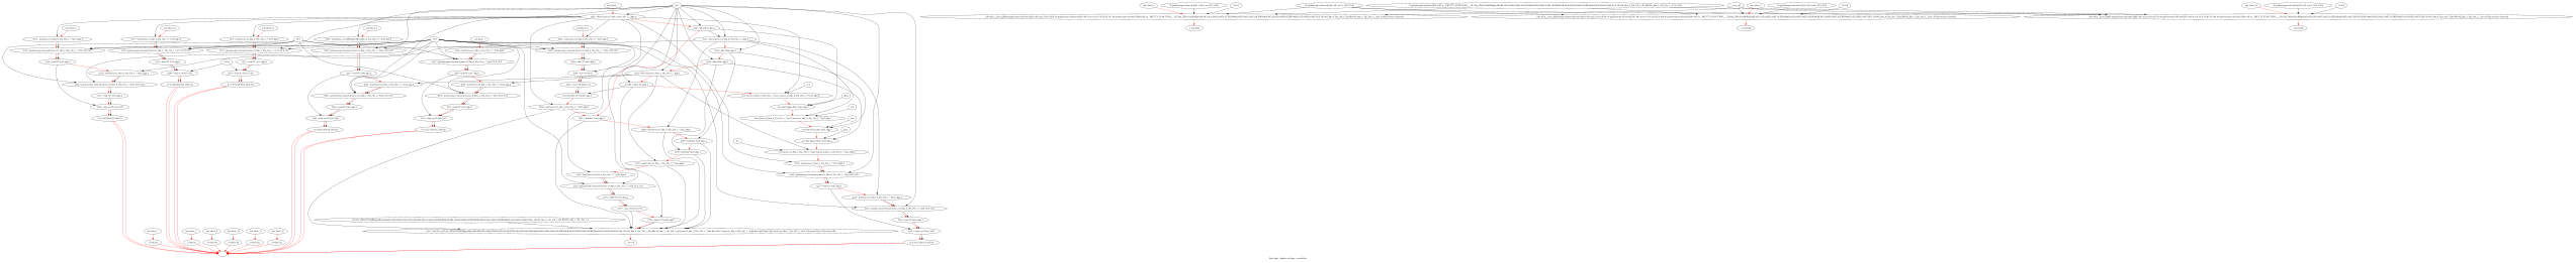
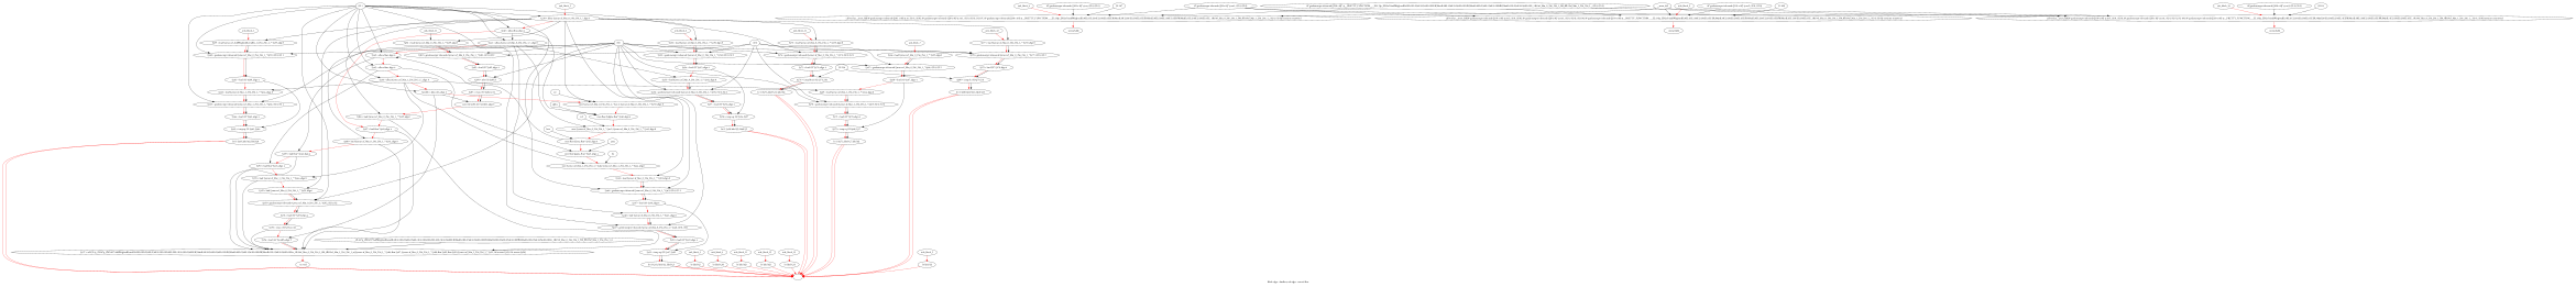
  digraph {
    compound=true
    fontname="EB Garamond"
    label="Black edges - dataflow, red edges - control flow"
    node [fontname="EB Garamond"]
    edge [fontname="EB Garamond"]
    n1 [label="  %t39 = alloca %struct.xf_Mat_0_256_256_1_*, align 8"]
    n2 [label="  %t40 = alloca float, align 4"]
    n3 [label="  store %struct.xf_Mat_0_256_256_1_* %src1, %struct.xf_Mat_0_256_256_1_** %t39, align 8"]
    n4 [label="  %t45 = load %struct.xf_Mat_0_256_256_1_** %t39, align 8"]
    n5 [label="  %t52 = load %struct.xf_Mat_0_256_256_1_** %t39, align 8"]
    n6 [label="%t59 = load %struct.xf_AddWeightedKernelILi_0_256_256_1_** %t39, align 8"]
    n7 [label="  %t73 = load %struct.xf_Mat_0_256_256_1_** %t39, align 8"]
    n8 [label="  %t77 = load %struct.xf_Mat_0_256_256_1_** %t39, align 8"]
    n9 [label="  %t81 = load %struct.xf_Mat_0_256_256_1_** %t39, align 8"]
    n10 [label="  %t86 = load %struct.xf_Mat_0_256_256_1_** %t39, align 8"]
    n11 [label="  %t92 = load %struct.xf_Mat_0_256_256_1_** %t39, align 8"]
    n12 [label="  %t41 = alloca %struct.xf_Mat_0_256_256_1_*, align 8"]
    n13 [label="  store float %alpha, float* %t40, align 4"]
    n14 [label="  %t87 = load float* %t40, align 4"]
    n15 [label="  %t46 = getelementptr inbounds %struct.xf_Mat_0_256_256_1_* %t45, i32 0, i32 1"]
    n16 [label="  %t53 = getelementptr inbounds %struct.xf_Mat_0_256_256_1_* %t52, i32 0, i32 2"]
    n17 [label="  %t60 = getelementptr inbounds %struct.xf_Mat_0_256_256_1_* %t59, i32 0, i32 1"]
    n18 [label="  %t66 = load %struct.xf_Mat_0_256_256_1_** %t39, align 8"]
    n19 [label="  %t67 = getelementptr inbounds %struct.xf_Mat_0_256_256_1_* %t66, i32 0, i32 2"]
    n20 [label="  %t74 = getelementptr inbounds %struct.xf_Mat_0_256_256_1_* %t73, i32 0, i32 1"]
    n21 [label="  %t78 = getelementptr inbounds %struct.xf_Mat_0_256_256_1_* %t77, i32 0, i32 2"]
    n22 [label="  %t82 = getelementptr inbounds %struct.xf_Mat_0_256_256_1_* %t81, i32 0, i32 2"]
    n23 [label="  %t97 = call i32 @_ZL167p_ZN2xf17AddWeightedKernelILi0ELi1ELi256ELi256ELi1ELi1ELi0ELi2ELi1ELi5ELi256EEER3MatILi0ELi256ELi256ELi1EEfR3MatILi0ELi256ELi256ELi1EEffR3MatILi1ELi256ELi256ELi1EEtt_1R19xf_Mat_0_256_256_1_fS0_ffR19xf_Mat_1_256_256_1_tt(%struct.xf_Mat_0_256_256_1_* %t86, float %t87, %struct.xf_Mat_0_256_256_1_* %t88, float %t89, float %t90, %struct.xf_Mat_1_256_256_1_* %t91, i16 zeroext %t95, i16 zeroext %t96)"]
    n24 [label="  %t93 = getelementptr inbounds %struct.xf_Mat_0_256_256_1_* %t92, i32 0, i32 1"]
    n25 [label="  %t42 = alloca float, align 4"]
    n26 [label="  store %struct.xf_Mat_0_256_256_1_* %src2, %struct.xf_Mat_0_256_256_1_** %t41, align 8"]
    n27 [label="  %t48 = load %struct.xf_Mat_0_256_256_1_** %t41, align 8"]
    n28 [label="  %t55 = load %struct.xf_Mat_0_256_256_1_** %t41, align 8"]
    n29 [label="  %t88 = load %struct.xf_Mat_0_256_256_1_** %t41, align 8"]
    n30 [label="  %t43 = alloca float, align 4"]
    n31 [label="  store float %beta, float* %t42, align 4"]
    n32 [label="  %t89 = load float* %t42, align 4"]
    n33 [label="  %t49 = getelementptr inbounds %struct.xf_Mat_0_256_256_1_* %t48, i32 0, i32 1"]
    n34 [label="  %t56 = getelementptr inbounds %struct.xf_Mat_0_256_256_1_* %t55, i32 0, i32 2"]
    n35 [label="  %t44 = alloca %struct.xf_Mat_1_256_256_1_*, align 8"]
    n36 [label="  store float %gama, float* %t43, align 4"]
    n37 [label="  %t90 = load float* %t43, align 4"]
    n38 [label="  %width = alloca i16, align 2"]
    n39 [label="  store %struct.xf_Mat_1_256_256_1_* %dst, %struct.xf_Mat_1_256_256_1_** %t44, align 8"]
    n40 [label="  %t62 = load %struct.xf_Mat_1_256_256_1_** %t44, align 8"]
    n41 [label="  %t69 = load %struct.xf_Mat_1_256_256_1_** %t44, align 8"]
    n42 [label="  %t91 = load %struct.xf_Mat_1_256_256_1_** %t44, align 8"]
    n43 [label="  store i16 %t85, i16* %width, align 2"]
    n44 [label="  %t96 = load i16* %width, align 2"]
    n45 [label="  %t63 = getelementptr inbounds %struct.xf_Mat_1_256_256_1_* %t62, i32 0, i32 1"]
    n46 [label="  %t70 = getelementptr inbounds %struct.xf_Mat_1_256_256_1_* %t69, i32 0, i32 2"]
    n47 [label="  %t47 = load i32* %t46, align 4"]
    n48 [label="  %t51 = icmp eq i32 %t47, %t50"]
    n49 [label="  br i1 %t51, label %1, label %3"]
    n50 [label="  %t50 = load i32* %t49, align 4"]
    ""
    unk_block_1
    "i32 1"
    n54 [label="  %t61 = load i32* %t60, align 4"]
    n55 [label="  %t64 = load i32* %t63, align 4"]
    n56 [label="  %t75 = load i32* %t74, align 4"]
    n57 [label="  %t94 = load i32* %t93, align 4"]
    src1
    alpha
    src2
    beta
    gama
    dst
    "i32 0"
    n65 [label="  %t84 = ashr i32 %t83, 0"]
    n66 [label="  %t54 = load i32* %t53, align 4"]
    n67 [label="  %t57 = load i32* %t56, align 4"]
    n68 [label="  %t68 = load i32* %t67, align 4"]
    n69 [label="  %t71 = load i32* %t70, align 4"]
    n70 [label="  %t79 = load i32* %t78, align 4"]
    n71 [label="  %t83 = load i32* %t82, align 4"]
    n72 [label="  %t85 = trunc i32 %t84 to i16"]
    n73 [label="  %t58 = icmp eq i32 %t54, %t57"]
    n74 [label="  br i1 %t58, label %2, label %3"]
    unk_block_2
    "i32 2"
    n77 [label="  br label %5"]
    unk_block_3
    n79 [label="  call void @__assert_fail(i8* getelementptr inbounds ([101 x i8]* @.str, i32 0, i32 0), i8* getelementptr inbounds ([20 x i8]* @.str1, i32 0, i32 0), i32 107, i8* getelementptr inbounds ([250 x i8]* @__PRETTY_FUNCTION__._ZL133p_ZN2xf11addWeightedILi0ELi1ELi256ELi256ELi1EEER3MatILi0ELi256ELi256ELi1EEfR3MatILi0ELi256ELi256ELi1EEffR3MatILi1ELi256ELi256ELi1EE_1R19xf_Mat_0_256_256_1_fS0_ffR19xf_Mat_1_256_256_1_, i32 0, i32 0)) noreturn nounwind"]
    n80 [label="  unreachable"]
    unk_block_4
    "i8* getelementptr inbounds ([101 x i8]* @.str, i32 0, i32 0)"
    "i8* getelementptr inbounds ([20 x i8]* @.str1, i32 0, i32 0)"
    n84 [label="  call void @__assert_fail(i8* getelementptr inbounds ([105 x i8]* @.str2, i32 0, i32 0), i8* getelementptr inbounds ([20 x i8]* @.str1, i32 0, i32 0), i32 108, i8* getelementptr inbounds ([250 x i8]* @__PRETTY_FUNCTION__._ZL133p_ZN2xf11addWeightedILi0ELi1ELi256ELi256ELi1EEER3MatILi0ELi256ELi256ELi1EEfR3MatILi0ELi256ELi256ELi1EEffR3MatILi1ELi256ELi256ELi1EE_1R19xf_Mat_0_256_256_1_fS0_ffR19xf_Mat_1_256_256_1_, i32 0, i32 0)) noreturn nounwind"]
    n85 [label="  call void @__assert_fail(i8* getelementptr inbounds ([100 x i8]* @.str3, i32 0, i32 0), i8* getelementptr inbounds ([20 x i8]* @.str1, i32 0, i32 0), i32 109, i8* getelementptr inbounds ([250 x i8]* @__PRETTY_FUNCTION__._ZL133p_ZN2xf11addWeightedILi0ELi1ELi256ELi256ELi1EEER3MatILi0ELi256ELi256ELi1EEfR3MatILi0ELi256ELi256ELi1EEffR3MatILi1ELi256ELi256ELi1EE_1R19xf_Mat_0_256_256_1_fS0_ffR19xf_Mat_1_256_256_1_, i32 0, i32 0)) noreturn nounwind"]
    n86 [label="  unreachable"]
    n87 [label="  unreachable"]
    "i32 107"
    "i8* getelementptr inbounds ([250 x i8]* @__PRETTY_FUNCTION__._ZL133p_ZN2xf11addWeightedILi0ELi1ELi256ELi256ELi1EEER3MatILi0ELi256ELi256ELi1EEfR3MatILi0ELi256ELi256ELi1EEffR3MatILi1ELi256ELi256ELi1EE_1R19xf_Mat_0_256_256_1_fS0_ffR19xf_Mat_1_256_256_1_, i32 0, i32 0)"
    __assert_fail
    n91 [label="  br label %5"]
    unk_block_5
    n93 [label="  %t65 = icmp eq i32 %t61, %t64"]
    n94 [label="  br i1 %t65, label %6, label %8"]
    unk_block_6
    n96 [label="  %t72 = icmp eq i32 %t68, %t71"]
    n97 [label="  br i1 %t72, label %7, label %8"]
    unk_block_7
    n99 [label="  br label %10"]
    unk_block_8
    unk_block_9
    "i8* getelementptr inbounds ([105 x i8]* @.str2, i32 0, i32 0)"
    "i32 108"
    n104 [label="  br label %10"]
    unk_block_10
-   n106 [label="  %t76 = icmp sle i32 %t75, 256"]
+   n106 [label="%t76 = icmp block i32 %t75, 256"]
    n107 [label="  br i1 %t76, label %11, label %13"]
    unk_block_11
    "i32 256"
    n110 [label="  %t80 = icmp sle i32 %t79, 256"]
    n111 [label="  br i1 %t80, label %12, label %13"]
    unk_block_12
    n113 [label="  br label %15"]
    unk_block_13
    unk_block_14
    "i8* getelementptr inbounds ([100 x i8]* @.str3, i32 0, i32 0)"
    "i32 109"
    n118 [label="  br label %15"]
    unk_block_15
    n120 [label="  ret void"]
    n121 [label="  %t95 = trunc i32 %t94 to i16"]
    unk_block_16
    _ZL167p_ZN2xf17AddWeightedKernelILi0ELi1ELi256ELi256ELi1ELi1ELi0ELi2ELi1ELi5ELi256EEER3MatILi0ELi256ELi256ELi1EEfR3MatILi0ELi256ELi256ELi1EEffR3MatILi1ELi256ELi256ELi1EEtt_1R19xf_Mat_0_256_256_1_fS0_ffR19xf_Mat_1_256_256_1_tt
    n1 -> n2 [color=red weight=2]
    n1 -> n3
    n1 -> n4
    n1 -> n5
    n1 -> n6
    n1 -> n7
    n1 -> n8
    n1 -> n9
    n1 -> n10
    n1 -> n11
    n2 -> n12 [color=black weight=2]
    n2 -> n13
    n2 -> n14 [color=red]
    n3 -> n13 [color=red weight=2]
    n4 -> n15 [color=red weight=2]
    n4 -> n15
    n5 -> n16 [color=red weight=2]
    n5 -> n16
    n6 -> n17 [color=red weight=2]
    n6 -> n17
    n7 -> n20 [color=red weight=2]
    n7 -> n20
    n8 -> n21 [color=red weight=2]
    n8 -> n21
    n9 -> n22 [color=red weight=2]
    n9 -> n22
    n10 -> n14 [color=red weight=2]
    n10 -> n23
    n11 -> n24 [color=red weight=2]
    n11 -> n24
    n12 -> n25 [color=red weight=2]
    n12 -> n26
    n12 -> n27
    n12 -> n28
    n12 -> n29
    n13 -> n26 [color=red weight=2]
    n14 -> n23
    n14 -> n29 [color=red weight=2]
    n15 -> n47 [color=red weight=2]
    n15 -> n47
    n16 -> n66 [color=red weight=2]
    n16 -> n66
    n17 -> n54 [color=red weight=2]
    n17 -> n54
    n18 -> n19 [color=red weight=2]
    n18 -> n19
    n19 -> n68 [color=red weight=2]
    n19 -> n68
    n20 -> n56 [color=red weight=2]
    n20 -> n56
    n21 -> n70 [color=red weight=2]
    n21 -> n70
    n22 -> n71 [color=red weight=2]
    n22 -> n71
    n23 -> n120 [color=red weight=2]
    n24 -> n57 [color=red weight=2]
    n24 -> n57
    n25 -> n30 [color=red weight=2]
-   n25 -> n31
+   n31 -> n25
    n25 -> n32
    n26 -> n31 [color=red weight=2]
    n27 -> n33 [color=red weight=2]
    n27 -> n33
    n28 -> n34 [color=red weight=2]
    n28 -> n34
    n29 -> n23
    n29 -> n32 [color=red weight=2]
    n30 -> n35 [color=red weight=2]
    n30 -> n36
    n30 -> n37
    n31 -> n36 [color=red weight=2]
    n32 -> n23
    n32 -> n37 [color=red weight=2]
    n33 -> n50 [color=red weight=2]
    n33 -> n50
    n34 -> n67 [color=red weight=2]
    n34 -> n67
    n35 -> n38 [color=red weight=2]
    n35 -> n39
    n35 -> n40
    n35 -> n41
    n35 -> n42
    n36 -> n39 [color=red weight=2]
    n37 -> n23
    n37 -> n42 [color=red weight=2]
    n38 -> n3 [color=red weight=2]
    n38 -> n43
    n38 -> n44
    n39 -> n4 [color=red weight=2]
    n40 -> n45 [color=red weight=2]
    n40 -> n45
    n41 -> n46 [color=red weight=2]
    n41 -> n46
    n42 -> n11 [color=red weight=2]
    n42 -> n23
    n43 -> n10 [color=red weight=2]
    n44 -> n23 [color=red weight=2]
    n44 -> n23
    n45 -> n55 [color=red weight=2]
    n45 -> n55
    n46 -> n69 [color=red weight=2]
    n46 -> n69
    n47 -> n27 [color=red weight=2]
    n47 -> n48
    n48 -> n49 [color=red weight=2]
    n48 -> n49
    n49 -> "" [color=red]
    n49 -> "" [color=red]
    n50 -> n48 [color=red weight=2]
    n50 -> n48
    unk_block_1 -> n1 [color=red]
    "i32 1" -> n1
    "i32 1" -> n2
    "i32 1" -> n12
    "i32 1" -> n15
    "i32 1" -> n17
    "i32 1" -> n20
    "i32 1" -> n24
    "i32 1" -> n25
    "i32 1" -> n30
    "i32 1" -> n33
    "i32 1" -> n35
    "i32 1" -> n38
    "i32 1" -> n45
    n54 -> n40 [color=red weight=2]
    n54 -> n93
    n55 -> n93 [color=red weight=2]
    n55 -> n93
    n56 -> n106 [color=red weight=2]
    n56 -> n106
    n57 -> n121 [color=red weight=2]
    n57 -> n121
    src1 -> n3
    alpha -> n13
    src2 -> n26
    beta -> n31
    gama -> n36
    dst -> n39
    "i32 0" -> n15
    "i32 0" -> n16
    "i32 0" -> n17
    "i32 0" -> n19
    "i32 0" -> n20
    "i32 0" -> n21
    "i32 0" -> n22
    "i32 0" -> n24
    "i32 0" -> n33
    "i32 0" -> n34
    "i32 0" -> n45
    "i32 0" -> n46
    "i32 0" -> n65
    n65 -> n72 [color=red weight=2]
    n65 -> n72
    n66 -> n28 [color=red weight=2]
    n66 -> n73
    n67 -> n73 [color=red weight=2]
    n67 -> n73
    n68 -> n41 [color=red weight=2]
    n68 -> n96
    n69 -> n96 [color=red weight=2]
    n69 -> n96
    n70 -> n110 [color=red weight=2]
    n70 -> n110
    n71 -> n65 [color=red weight=2]
    n71 -> n65
    n72 -> n43 [color=red weight=2]
    n72 -> n43
    n73 -> n74 [color=red weight=2]
    n73 -> n74
    n74 -> "" [color=red]
    n74 -> "" [color=red]
    unk_block_2 -> n5 [color=red]
    "i32 2" -> n16
    "i32 2" -> n19
    "i32 2" -> n21
    "i32 2" -> n22
    "i32 2" -> n34
    "i32 2" -> n46
    n77 -> "" [color=red]
    unk_block_3 -> n77 [color=red]
    n79 -> n80 [color=red weight=2]
    unk_block_4 -> n79 [color=red]
    "i8* getelementptr inbounds ([101 x i8]* @.str, i32 0, i32 0)" -> n79
    "i8* getelementptr inbounds ([20 x i8]* @.str1, i32 0, i32 0)" -> n79
    "i8* getelementptr inbounds ([20 x i8]* @.str1, i32 0, i32 0)" -> n84
    "i8* getelementptr inbounds ([20 x i8]* @.str1, i32 0, i32 0)" -> n85
    n84 -> n86 [color=red weight=2]
    n85 -> n87 [color=red weight=2]
    "i32 107" -> n79
    "i8* getelementptr inbounds ([250 x i8]* @__PRETTY_FUNCTION__._ZL133p_ZN2xf11addWeightedILi0ELi1ELi256ELi256ELi1EEER3MatILi0ELi256ELi256ELi1EEfR3MatILi0ELi256ELi256ELi1EEffR3MatILi1ELi256ELi256ELi1EE_1R19xf_Mat_0_256_256_1_fS0_ffR19xf_Mat_1_256_256_1_, i32 0, i32 0)" -> n79
    "i8* getelementptr inbounds ([250 x i8]* @__PRETTY_FUNCTION__._ZL133p_ZN2xf11addWeightedILi0ELi1ELi256ELi256ELi1EEER3MatILi0ELi256ELi256ELi1EEfR3MatILi0ELi256ELi256ELi1EEffR3MatILi1ELi256ELi256ELi1EE_1R19xf_Mat_0_256_256_1_fS0_ffR19xf_Mat_1_256_256_1_, i32 0, i32 0)" -> n84
    "i8* getelementptr inbounds ([250 x i8]* @__PRETTY_FUNCTION__._ZL133p_ZN2xf11addWeightedILi0ELi1ELi256ELi256ELi1EEER3MatILi0ELi256ELi256ELi1EEfR3MatILi0ELi256ELi256ELi1EEffR3MatILi1ELi256ELi256ELi1EE_1R19xf_Mat_0_256_256_1_fS0_ffR19xf_Mat_1_256_256_1_, i32 0, i32 0)" -> n85
    __assert_fail -> n79
    __assert_fail -> n84
    __assert_fail -> n85
    n91 -> "" [color=red]
    unk_block_5 -> n91 [color=red]
    n93 -> n94 [color=red weight=2]
    n93 -> n94
    n94 -> "" [color=red]
    n94 -> "" [color=red]
    unk_block_6 -> n6 [color=red]
    n96 -> n97 [color=red weight=2]
    n96 -> n97
    n97 -> "" [color=red]
    n97 -> "" [color=red]
    unk_block_7 -> n18 [color=red]
    n99 -> "" [color=red]
    unk_block_8 -> n99 [color=red]
    unk_block_9 -> n84 [color=red]
    "i8* getelementptr inbounds ([105 x i8]* @.str2, i32 0, i32 0)" -> n84
    "i32 108" -> n84
    n104 -> "" [color=red]
    unk_block_10 -> n104 [color=red]
    n106 -> n107 [color=red weight=2]
    n106 -> n107
    n107 -> "" [color=red]
    n107 -> "" [color=red]
    unk_block_11 -> n7 [color=red]
    "i32 256" -> n106
    "i32 256" -> n110
    n110 -> n111 [color=red weight=2]
    n110 -> n111
    n111 -> "" [color=red]
    n111 -> "" [color=red]
    unk_block_12 -> n8 [color=red]
    n113 -> "" [color=red]
    unk_block_13 -> n113 [color=red]
    unk_block_14 -> n85 [color=red]
    "i8* getelementptr inbounds ([100 x i8]* @.str3, i32 0, i32 0)" -> n85
    "i32 109" -> n85
    n118 -> "" [color=red]
    unk_block_15 -> n118 [color=red]
    n121 -> n23
    n121 -> n44 [color=red weight=2]
-   unk_block_16 -> n9 [color=red]
+   unk_block_16 -> n9 [color=black]
    _ZL167p_ZN2xf17AddWeightedKernelILi0ELi1ELi256ELi256ELi1ELi1ELi0ELi2ELi1ELi5ELi256EEER3MatILi0ELi256ELi256ELi1EEfR3MatILi0ELi256ELi256ELi1EEffR3MatILi1ELi256ELi256ELi1EEtt_1R19xf_Mat_0_256_256_1_fS0_ffR19xf_Mat_1_256_256_1_tt -> n23
  }
